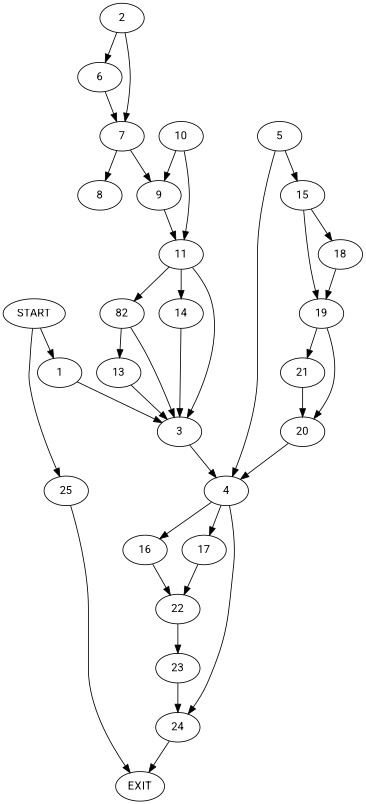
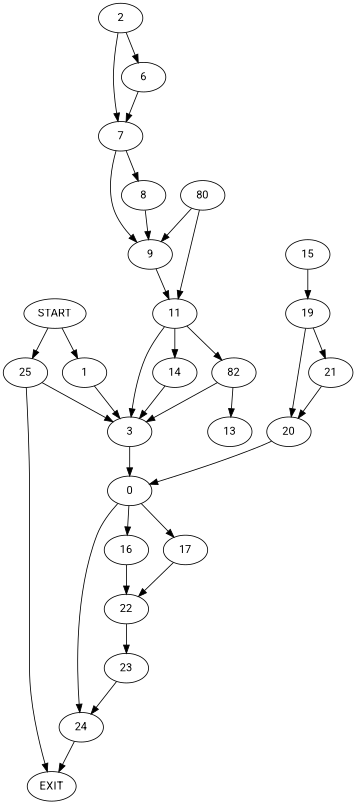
  digraph {
    fontname=Roboto
    node [fontname=Roboto]
    edge [fontname=Roboto]
    n1 [label=START]
    1
    25
    3
    n5 [label=EXIT]
    2
    6
    7
-   4
+   4 [label=0]
    8
    9
    16
    17
    24
-   5
    15
    22
-   18
    19
    11
-   10
+   10 [label=80]
    n22 [label=82]
    14
    13
    20
    21
    23
    n1 -> 1
    n1 -> 25
    1 -> 3
    25 -> n5
    3 -> 4
    2 -> 6
    2 -> 7
    6 -> 7
    7 -> 8
    7 -> 9
    4 -> 16
    4 -> 17
    4 -> 24
+   8 -> 9
    9 -> 11
    16 -> 22
    17 -> 22
    24 -> n5
-   5 -> 4
-   5 -> 15
-   15 -> 18
    15 -> 19
    22 -> 23
-   18 -> 19
    19 -> 20
    19 -> 21
    11 -> 3
    11 -> n22
    11 -> 14
    10 -> 9
    10 -> 11
    n22 -> 3
    n22 -> 13
    14 -> 3
-   13 -> 3
+   25 -> 3
    20 -> 4
    21 -> 20
    23 -> 24
  }
